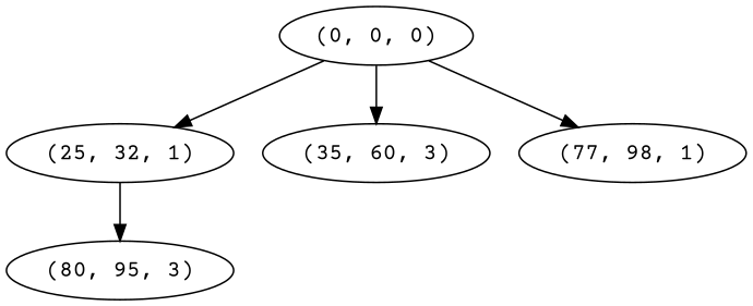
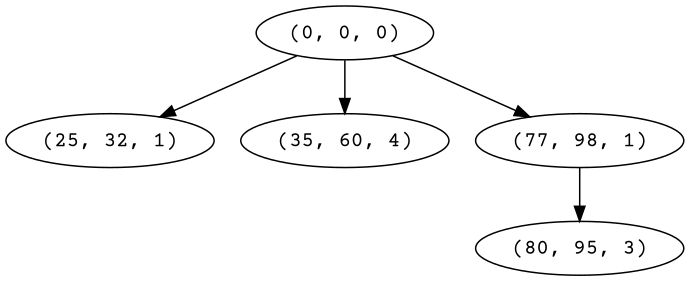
  digraph {
    fontname="Courier Prime"
    node [fontname="Courier Prime"]
    edge [fontname="Courier Prime"]
    "(0, 0, 0)"
    "(25, 32, 1)"
-   "(35, 60, 3)"
+   "(35, 60, 3)" [label="(35, 60, 4)"]
    "(77, 98, 1)"
    "(80, 95, 3)"
    "(0, 0, 0)" -> "(25, 32, 1)"
    "(0, 0, 0)" -> "(35, 60, 3)"
    "(0, 0, 0)" -> "(77, 98, 1)"
-   "(25, 32, 1)" -> "(80, 95, 3)"
+   "(77, 98, 1)" -> "(80, 95, 3)"
  }
